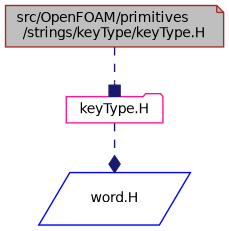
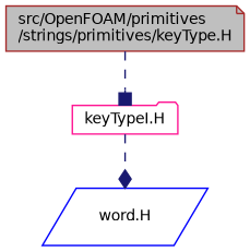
  digraph {
    node [fontname=Helvetica fontsize=10]
    edge [color=midnightblue fontname=Helvetica fontsize=10 labelfontname=Helvetica labelfontsize=10 style=dashed]
-   n1 [color=brown fillcolor=grey75 fontcolor=black height=0.2 label="src/OpenFOAM/primitives\l/strings/keyType/keyType.H" shape=note style=filled width=0.4]
-   n2 [color=deeppink height=0.2 label="keyType.H" shape=folder width=0.4]
+   n1 [color=brown fillcolor=grey75 fontcolor=black height=0.2 label="src/OpenFOAM/primitives\l/strings/primitives/keyType.H" shape=note style=filled width=0.4]
+   n2 [color=deeppink height=0.2 label="keyTypeI.H" shape=folder width=0.4]
    n3 [color=blue height=0.2 label="word.H" shape=parallelogram width=0.4]
    n1 -> n2 [arrowhead=box]
    n2 -> n3 [arrowhead=diamond]
  }
